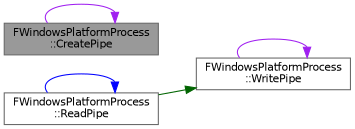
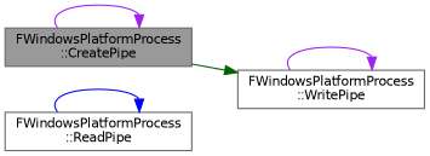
  digraph {
    rankdir=LR
    node [color=grey40 fillcolor=white fontname=Helvetica fontsize=10 shape=box style=filled]
    edge [color=purple fontname=Helvetica fontsize=10 labelfontname=Helvetica labelfontsize=10 style=solid]
    n1 [color=gray40 fillcolor=grey60 fontcolor=black height=0.2 label="FWindowsPlatformProcess\l::CreatePipe" width=0.4]
    n2 [height=0.2 label="FWindowsPlatformProcess\l::WritePipe" width=0.4]
    n3 [height=0.2 label="FWindowsPlatformProcess\l::ReadPipe" width=0.4]
    n1 -> n1
-   n3 -> n2 [color=darkgreen]
+   n1 -> n2 [color=darkgreen]
    n2 -> n2
    n3 -> n3 [color=blue]
  }
